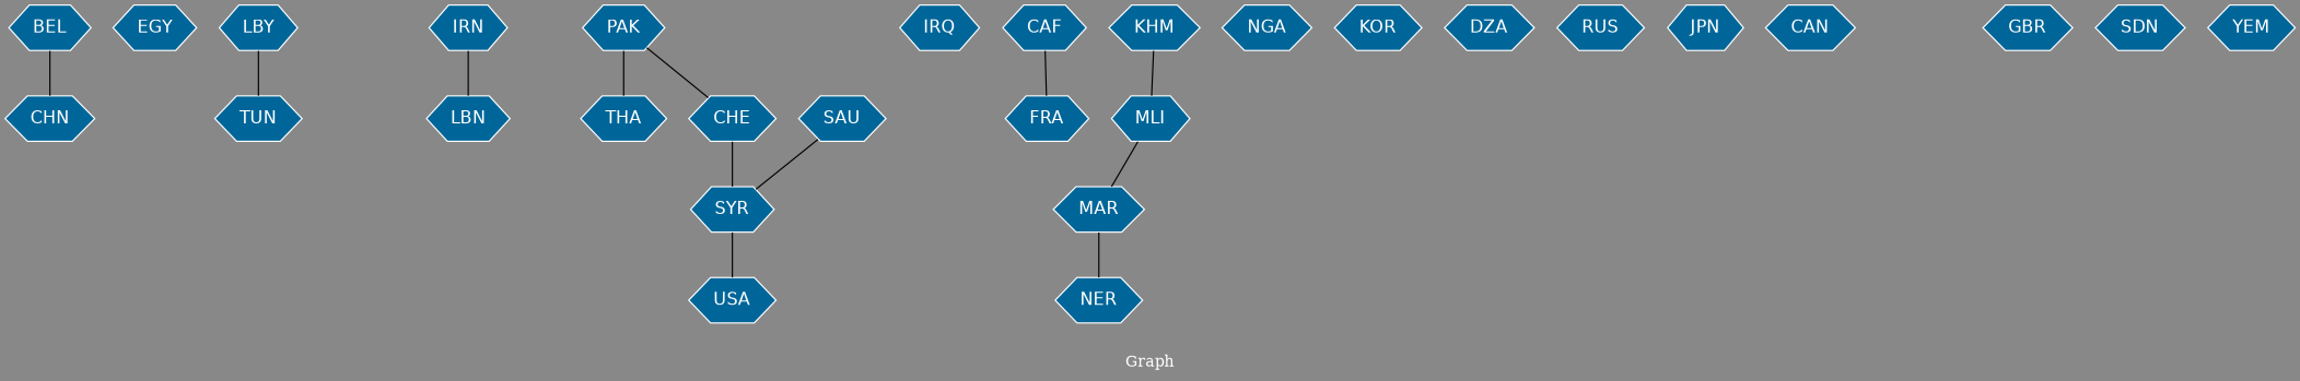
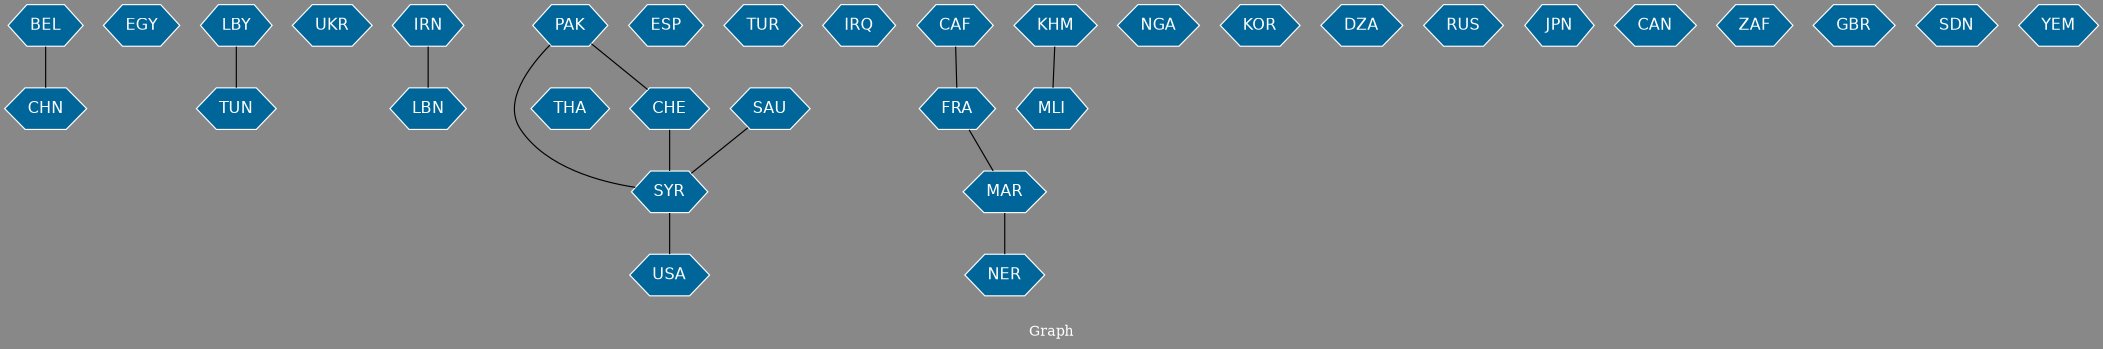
  graph {
    bgcolor="#888888"
    fontcolor=white
    fontsize=12
    label="Graph"
    node [color=white fillcolor="#006699" fontcolor=white fontname=Helvetica shape=hexagon style=filled]
    edge [arrowhead=open color=black fontcolor=white fontname=Courier fontsize=12 weight=1]
    n1 [label=CHN]
    n2 [label=BEL]
    n3 [label=EGY]
    n4 [label=LBY]
    n5 [label=TUN]
+   n6 [label=UKR]
    n7 [label=IRN]
    n8 [label=LBN]
    n9 [label=SYR]
    n10 [label=USA]
    n11 [label=THA]
+   n12 [label=ESP]
+   n13 [label=TUR]
    n14 [label=IRQ]
    n15 [label=CAF]
    n16 [label=FRA]
    n17 [label=MAR]
    n18 [label=MLI]
    n19 [label=KHM]
    n20 [label=NER]
    n21 [label=NGA]
    n22 [label=KOR]
    n23 [label=CHE]
    n24 [label=PAK]
    n25 [label=SAU]
    n26 [label=DZA]
    n27 [label=RUS]
    n28 [label=JPN]
    n29 [label=CAN]
+   n30 [label=ZAF]
    n31 [label=GBR]
    n32 [label=SDN]
    n33 [label=YEM]
    n2 -- n1
    n4 -- n5
    n7 -- n8
    n9 -- n10
    n15 -- n16
-   n18 -- n17 [weight=2]
+   n16 -- n17 [weight=2]
    n17 -- n20
    n19 -- n18
    n23 -- n9
-   n24 -- n11
+   n24 -- n9
    n24 -- n23
    n25 -- n9
  }
